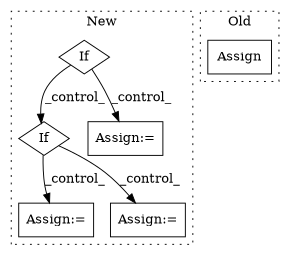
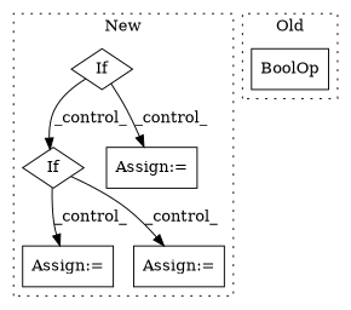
  digraph {
    node [a=68 l=3 shape=box]
    n1 [a=96 l="3,18" label=If s="44173,44186" shape=diamond]
    n2 [label="Assign:=" s=44326]
    n3 [label="Assign:=" s=44418]
    n4 [a=96 l="0,18" label=If s="44264,44285" shape=diamond]
    n5 [label="Assign:=" s=44227]
-   n6 [a=72 l=46 label=Assign s=43774]
+   n6 [a=72 l=46 label=BoolOp s=43774]
    subgraph cluster_1 {
      label=New
      style=dotted
      n1
      n2
      n3
      n4
      n5
    }
    subgraph cluster_2 {
      label=Old
      style=dotted
      n6
    }
    n1 -> n4 [label=_control_]
    n1 -> n5 [label=_control_]
    n4 -> n2 [label=_control_]
    n4 -> n3 [label=_control_]
  }
